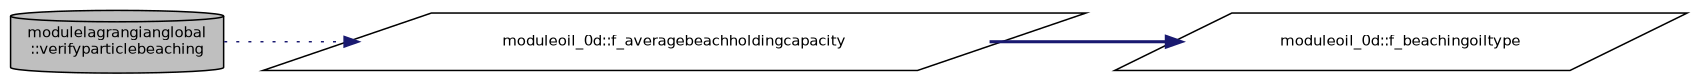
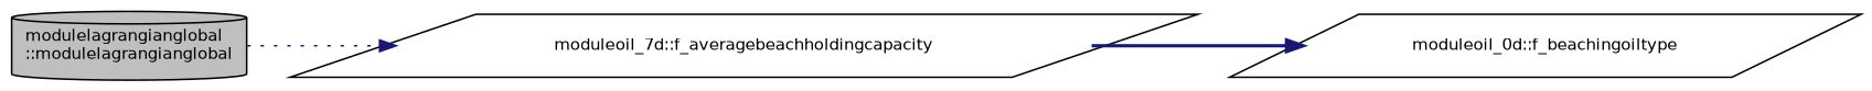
  digraph {
    rankdir=LR
    node [color=black fillcolor=white fontname=Helvetica fontsize=10 shape=parallelogram style=filled]
    edge [color=midnightblue fontname=Helvetica fontsize=10 labelfontname=Helvetica labelfontsize=10]
-   n1 [fillcolor=grey75 fontcolor=black height=0.2 label="modulelagrangianglobal\l::verifyparticlebeaching" shape=cylinder width=0.4]
-   n2 [height=0.2 label="moduleoil_0d::f_averagebeachholdingcapacity" width=0.4]
+   n1 [fillcolor=grey75 fontcolor=black height=0.2 label="modulelagrangianglobal\l::modulelagrangianglobal" shape=cylinder width=0.4]
+   n2 [height=0.2 label="moduleoil_7d::f_averagebeachholdingcapacity" width=0.4]
    n3 [height=0.2 label="moduleoil_0d::f_beachingoiltype" width=0.4]
    n1 -> n2 [style=dotted]
    n2 -> n3 [style=bold]
  }
